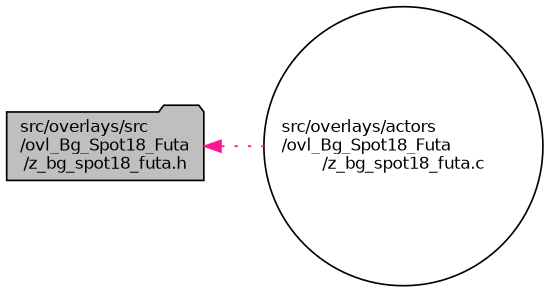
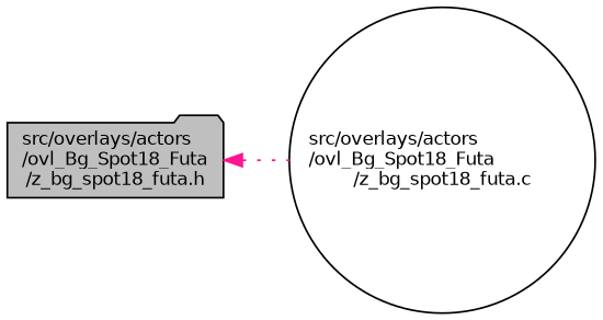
  digraph {
    rankdir=LR
    node [color=black fontname=Helvetica fontsize=10 style=filled]
-   n1 [fillcolor=grey75 fontcolor=black height=0.2 label="src/overlays/src\l/ovl_Bg_Spot18_Futa\l/z_bg_spot18_futa.h" shape=folder width=0.4]
+   n1 [fillcolor=grey75 fontcolor=black height=0.2 label="src/overlays/actors\l/ovl_Bg_Spot18_Futa\l/z_bg_spot18_futa.h" shape=folder width=0.4]
    n2 [fillcolor=white height=0.2 label="src/overlays/actors\l/ovl_Bg_Spot18_Futa\l/z_bg_spot18_futa.c" shape=circle width=0.4]
    n1 -> n2 [color=deeppink dir=back fontname=Helvetica fontsize=10 labelfontname=Helvetica labelfontsize=10 style=dotted]
  }
